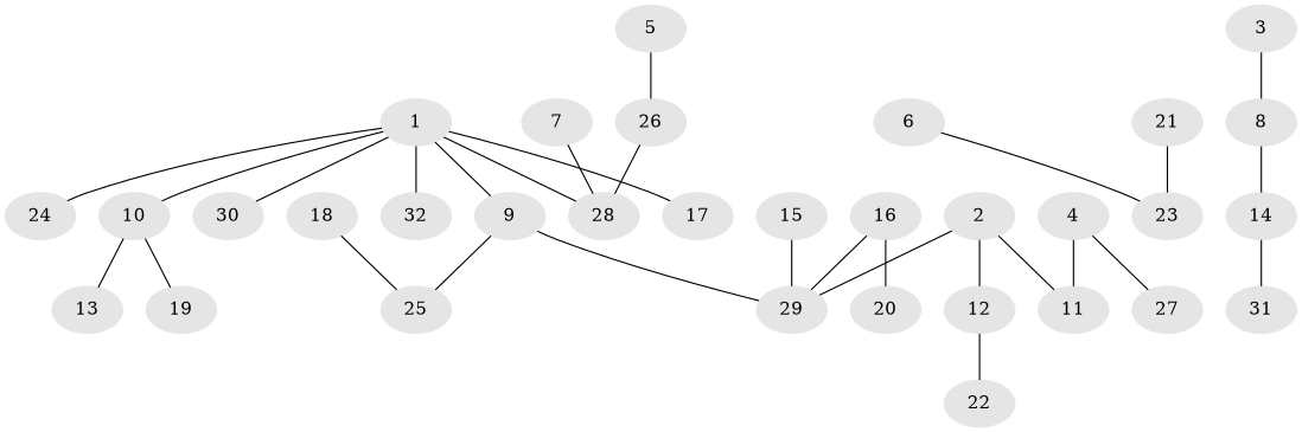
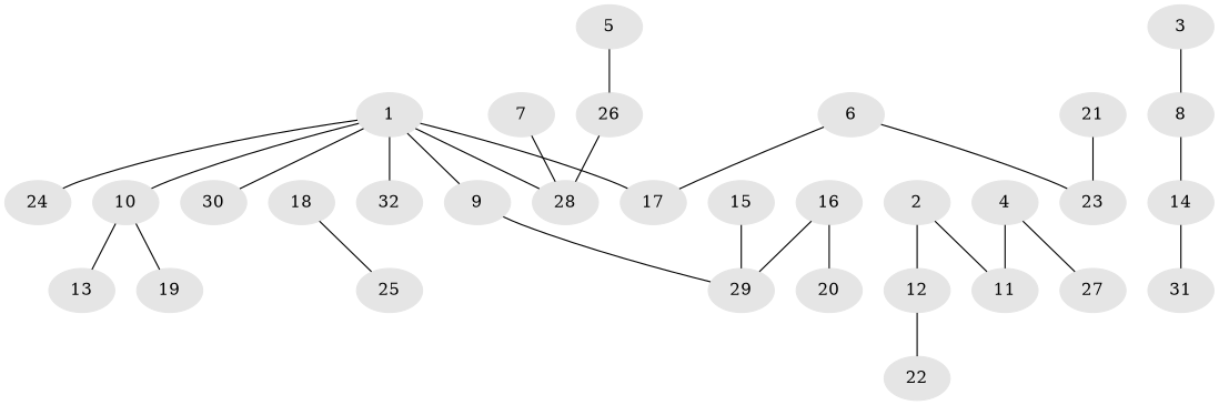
  graph {
    node [color=gray90 style=filled]
    edge [weight=1.0]
    1
    9
    10
    17
    24
    30
    32
    28
    29
    25
    13
    19
    26
    2
    11
    12
    22
    3
    8
    14
    4
    27
    5
    6
    23
    7
    31
    15
    16
    20
    18
    21
    1 -- 9
    1 -- 10
    1 -- 17
    1 -- 24
    1 -- 30
    1 -- 32
    1 -- 28
    9 -- 29
-   9 -- 25
    10 -- 13
    10 -- 19
    26 -- 28
-   2 -- 29
    2 -- 11
    2 -- 12
    12 -- 22
    3 -- 8
    8 -- 14
    14 -- 31
    4 -- 11
    4 -- 27
    5 -- 26
+   6 -- 17
    6 -- 23
    7 -- 28
    15 -- 29
    16 -- 29
    16 -- 20
    18 -- 25
    21 -- 23
  }
